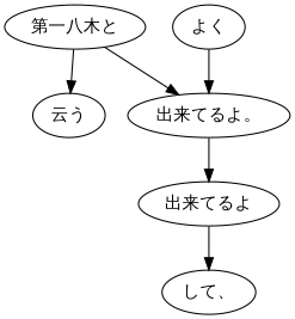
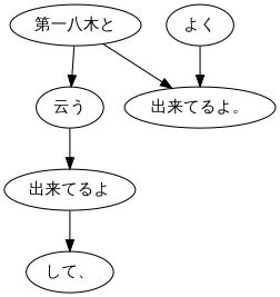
  digraph {
    fontname="Noto Sans"
    node [fontname="Noto Sans"]
    edge [fontname="Noto Sans"]
    n1 [label="第一八木と"]
    n2 [label="云う"]
    n3 [label="出来てるよ。"]
    n4 [label="出来てるよ"]
    n5 [label="して、"]
    n6 [label="よく"]
    n1 -> n2
    n1 -> n3
-   n3 -> n4
+   n2 -> n4
    n4 -> n5
    n6 -> n3
  }
